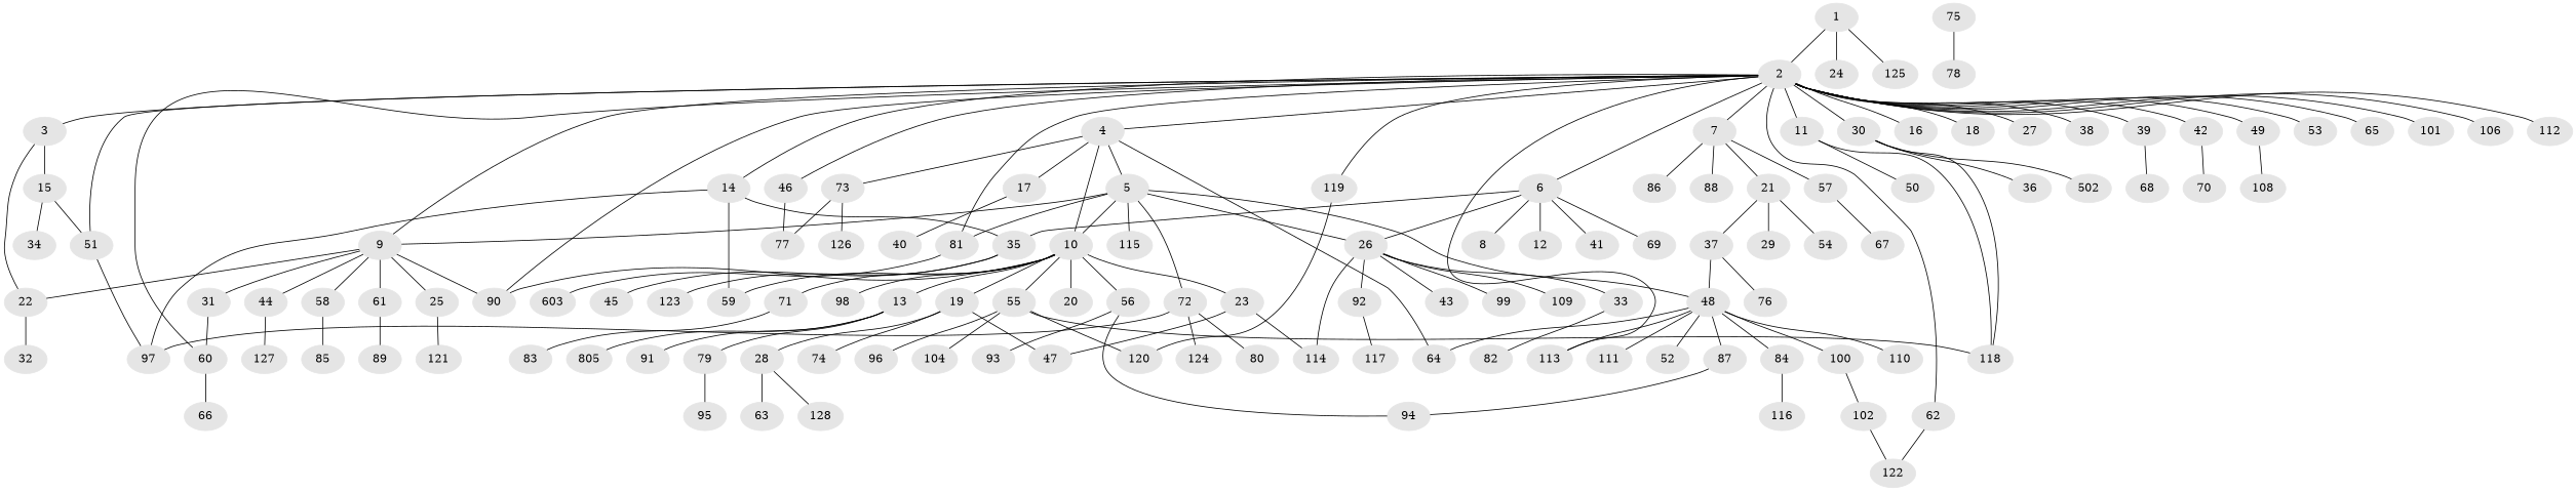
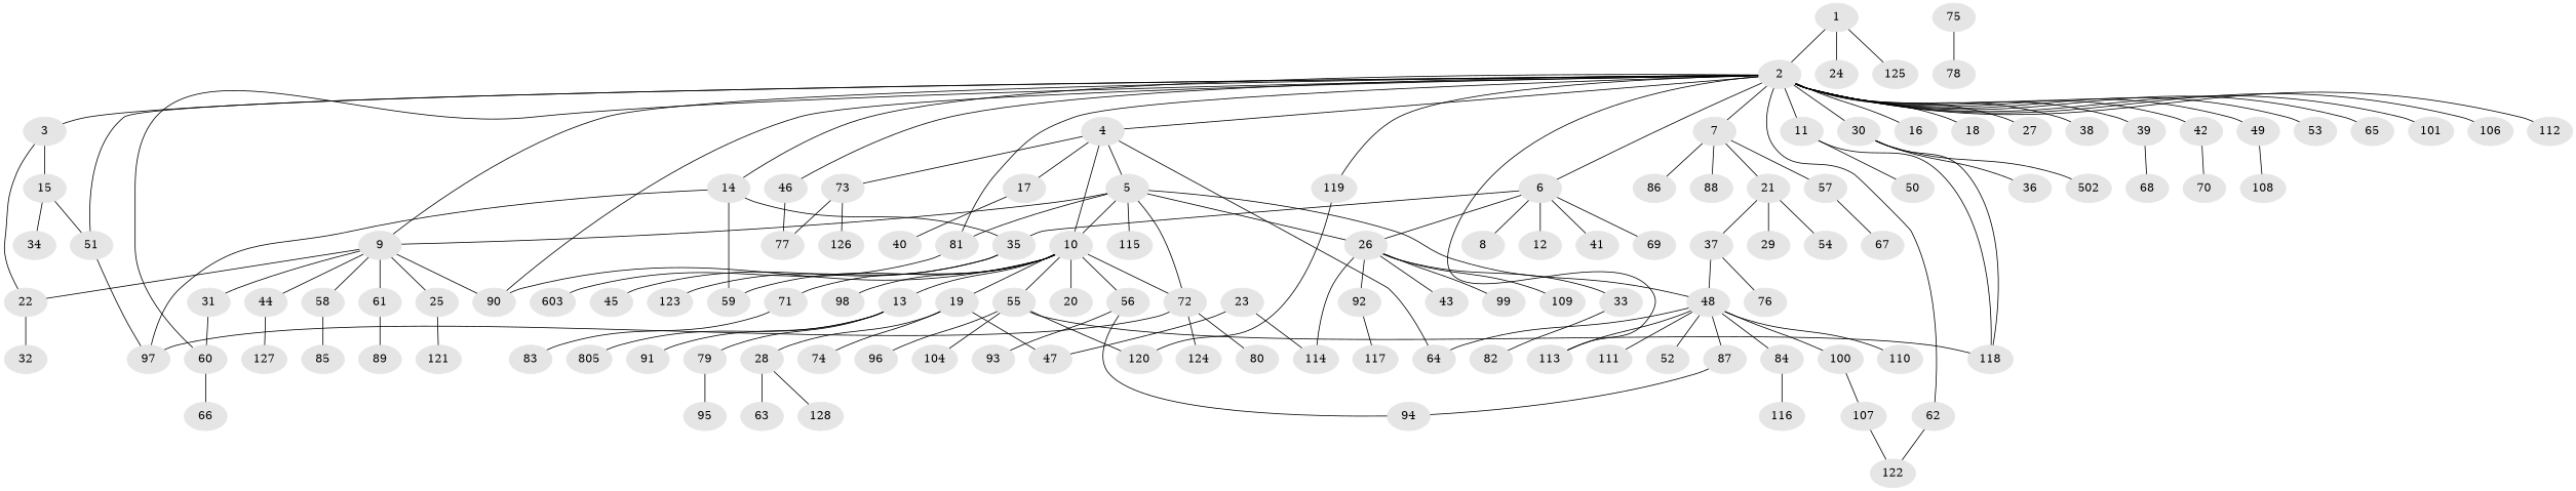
  graph {
    node [color=gray90 style=filled]
    1
    2
    24
    125
    3
    4
    6
    7
    9
    11
    14
    16
    18
    27
    30
    38
    39
    42
    46
    49
    51
    53
    60
    62
    65
    81
    90
    101
    106
    112
    113
    119
    15
    22
    5
    10
    17
    64
    73
    26
    8
    12
    35
    41
    69
    21
    57
    86
    88
    25
    31
    44
    58
    61
    50
    118
    59
    97
    36
    n60 [label=502]
    68
    70
    77
    108
    66
    122
    n67 [label=603]
    120
    34
    32
    48
    72
    115
    13
    19
    20
    23
    55
    56
    71
    98
    40
    126
    114
    33
    43
    92
    99
    109
    52
    84
    87
    100
    110
    111
    80
    124
    45
    123
    29
    37
    54
    67
    121
    127
    85
    89
    79
    91
    n110 [label=805]
    28
    47
    74
    96
    104
    93
    94
    83
    95
    63
    128
    76
    82
    117
    116
-   107 [label=102]
+   107
    75
    78
    1 -- 2
    1 -- 24
    1 -- 125
    2 -- 3
    2 -- 4
    2 -- 6
    2 -- 7
    2 -- 9
    2 -- 11
    2 -- 14
    2 -- 16
    2 -- 18
    2 -- 27
    2 -- 30
    2 -- 38
    2 -- 39
    2 -- 42
    2 -- 46
    2 -- 49
    2 -- 51
    2 -- 53
    2 -- 60
    2 -- 62
    2 -- 65
    2 -- 81
    2 -- 90
    2 -- 101
    2 -- 106
    2 -- 112
    2 -- 113
    2 -- 119
    3 -- 15
    3 -- 22
    4 -- 5
    4 -- 10
    4 -- 17
    4 -- 64
    4 -- 73
    6 -- 26
    6 -- 8
    6 -- 12
    6 -- 35
    6 -- 41
    6 -- 69
    7 -- 21
    7 -- 57
    7 -- 86
    7 -- 88
    9 -- 90
    9 -- 22
    9 -- 25
    9 -- 31
    9 -- 44
    9 -- 58
    9 -- 61
    11 -- 50
    11 -- 118
    14 -- 35
    14 -- 59
    14 -- 97
    30 -- 118
    30 -- 36
    30 -- n60
    39 -- 68
    42 -- 70
    46 -- 77
    49 -- 108
    51 -- 97
    60 -- 66
    62 -- 122
    81 -- n67
    119 -- 120
    15 -- 51
    15 -- 34
    22 -- 32
    5 -- 9
    5 -- 81
    5 -- 10
    5 -- 26
    5 -- 48
    5 -- 72
    5 -- 115
    10 -- 90
    10 -- 59
    10 -- 13
    10 -- 19
    10 -- 20
-   10 -- 23
+   10 -- 72
    10 -- 55
    10 -- 56
    10 -- 71
    10 -- 98
    17 -- 40
    73 -- 77
    73 -- 126
    26 -- 114
    26 -- 33
    26 -- 43
    26 -- 92
    26 -- 99
    26 -- 109
    35 -- 45
    35 -- 123
    21 -- 29
    21 -- 37
    21 -- 54
    57 -- 67
    25 -- 121
    31 -- 60
    44 -- 127
    58 -- 85
    61 -- 89
    48 -- 113
    48 -- 64
    48 -- 52
    48 -- 84
    48 -- 87
    48 -- 100
    48 -- 110
    48 -- 111
    72 -- 97
    72 -- 80
    72 -- 124
    13 -- 79
    13 -- 91
    13 -- n110
    19 -- 28
    19 -- 47
    19 -- 74
    23 -- 114
    23 -- 47
    55 -- 118
    55 -- 120
    55 -- 96
    55 -- 104
    56 -- 93
    56 -- 94
    71 -- 83
    33 -- 82
    92 -- 117
    84 -- 116
    87 -- 94
    100 -- 107
    37 -- 48
    37 -- 76
    79 -- 95
    28 -- 63
    28 -- 128
    107 -- 122
    75 -- 78
  }
